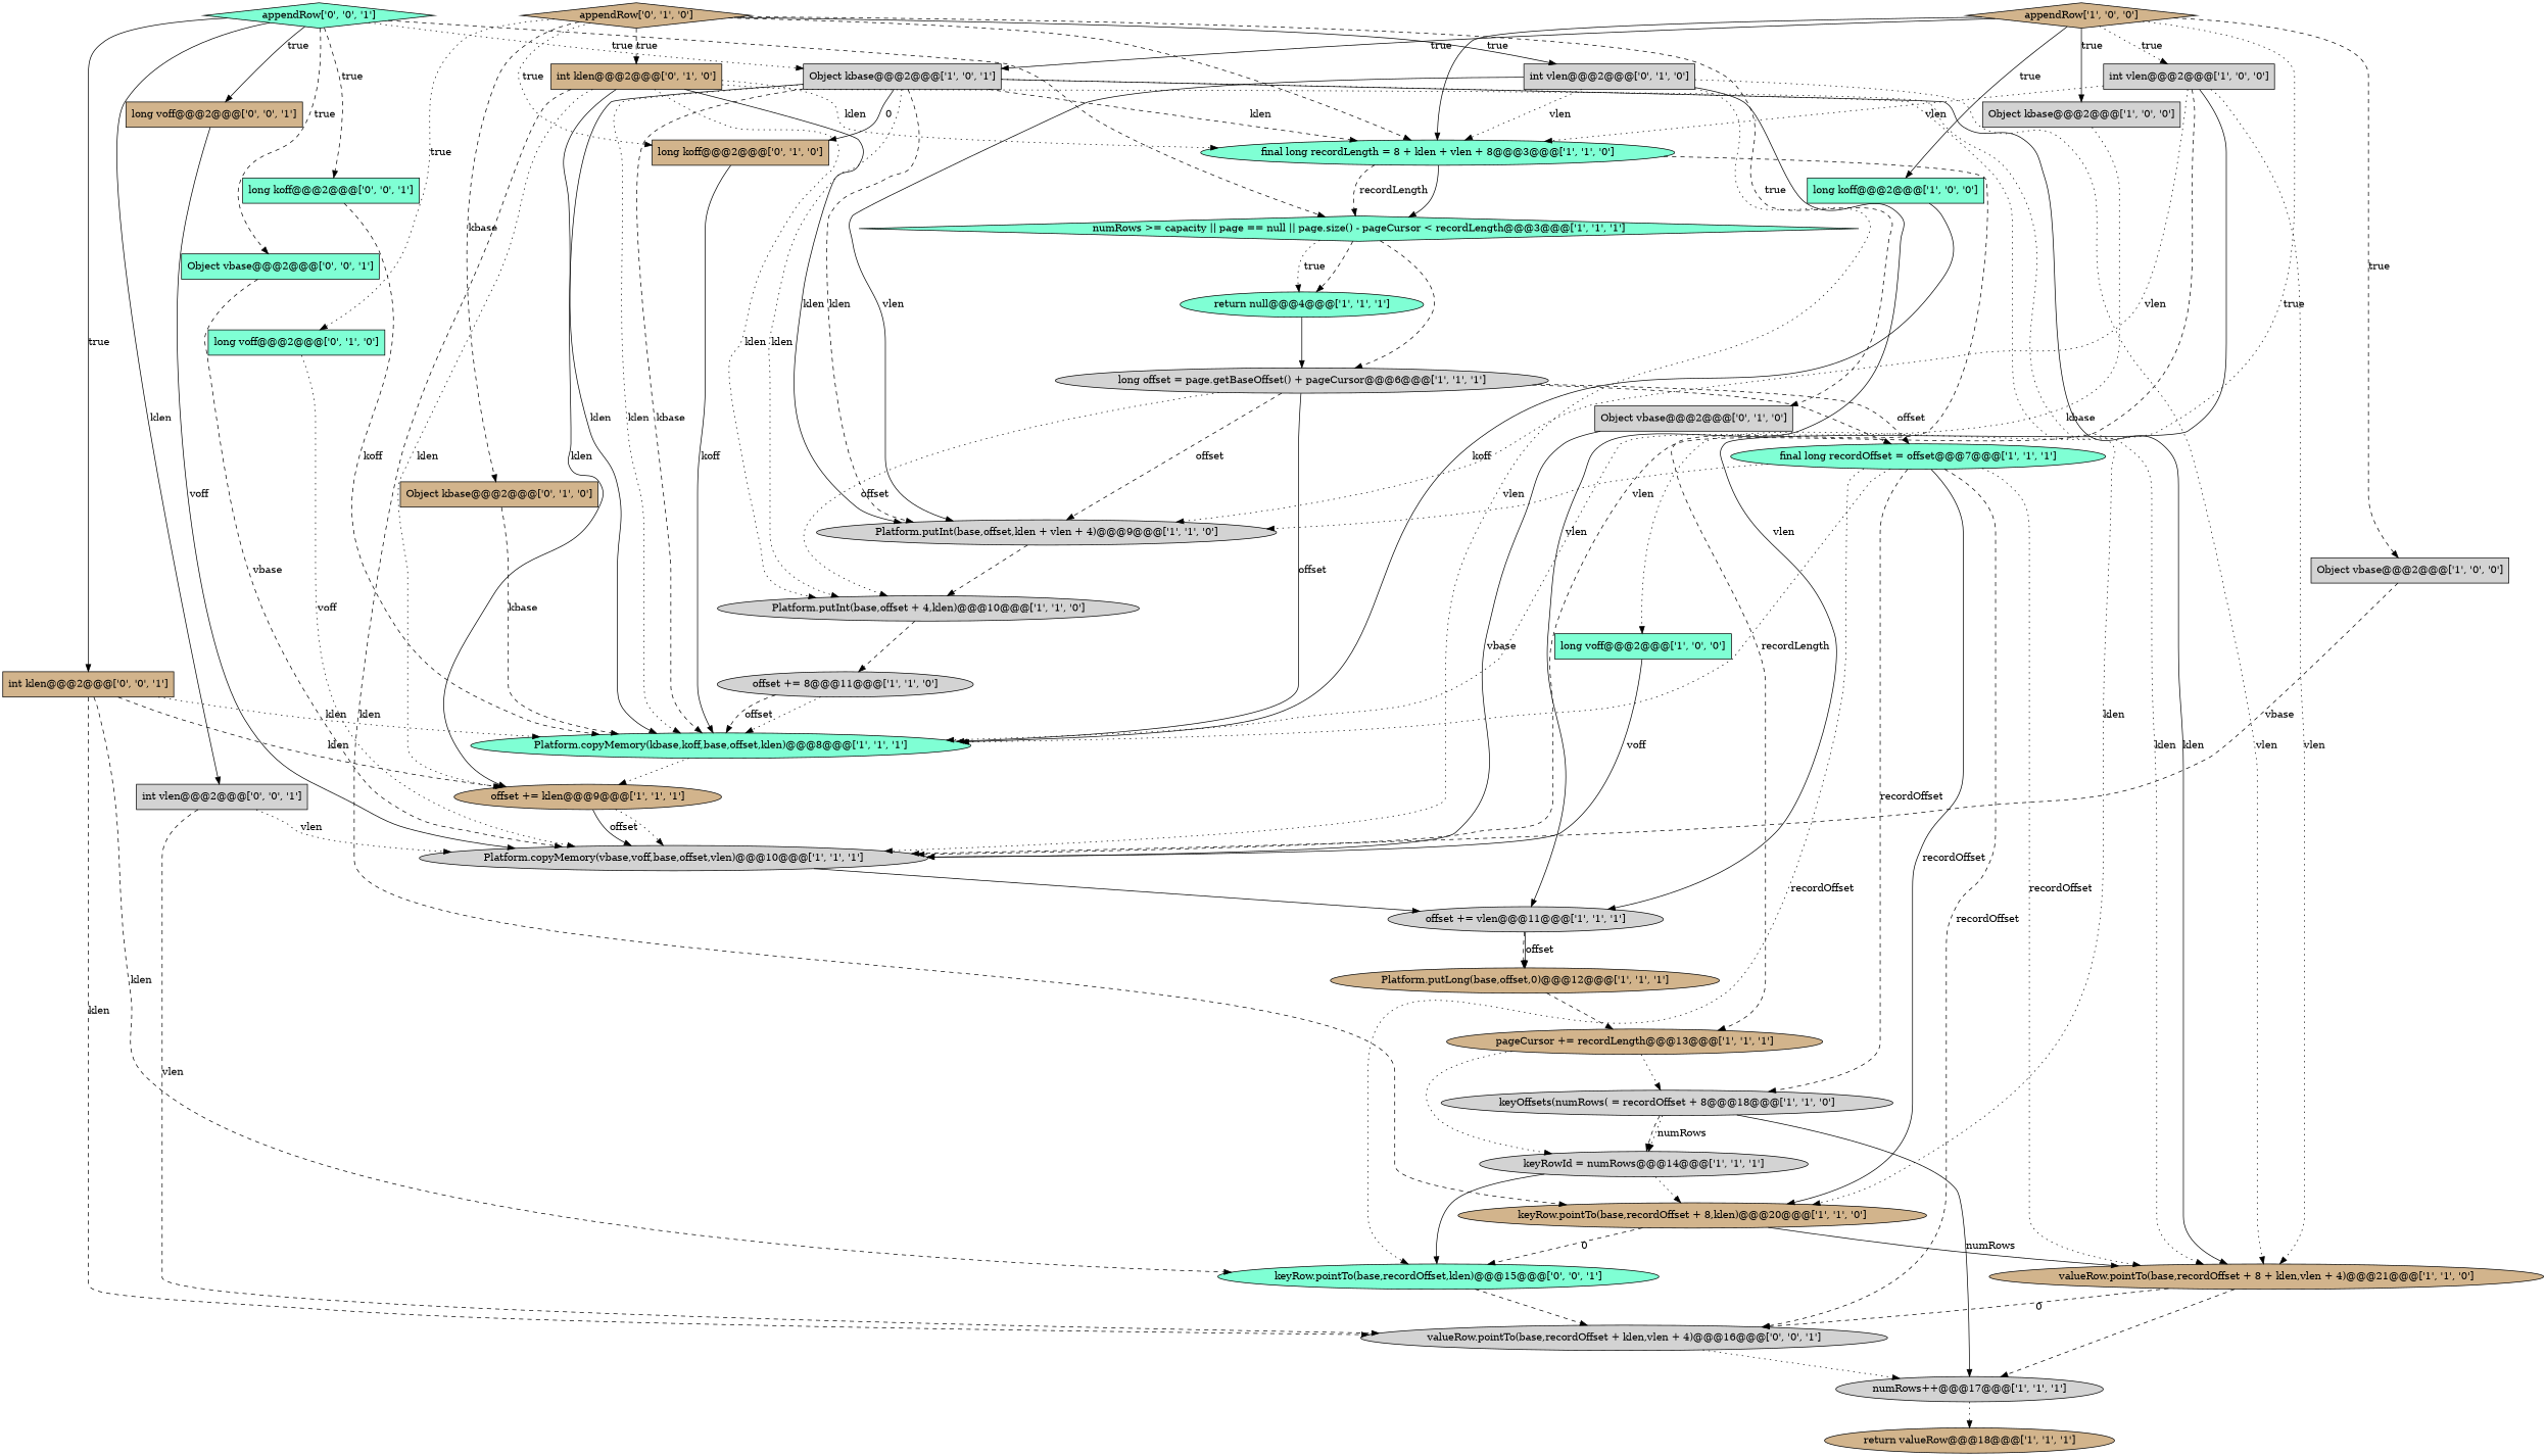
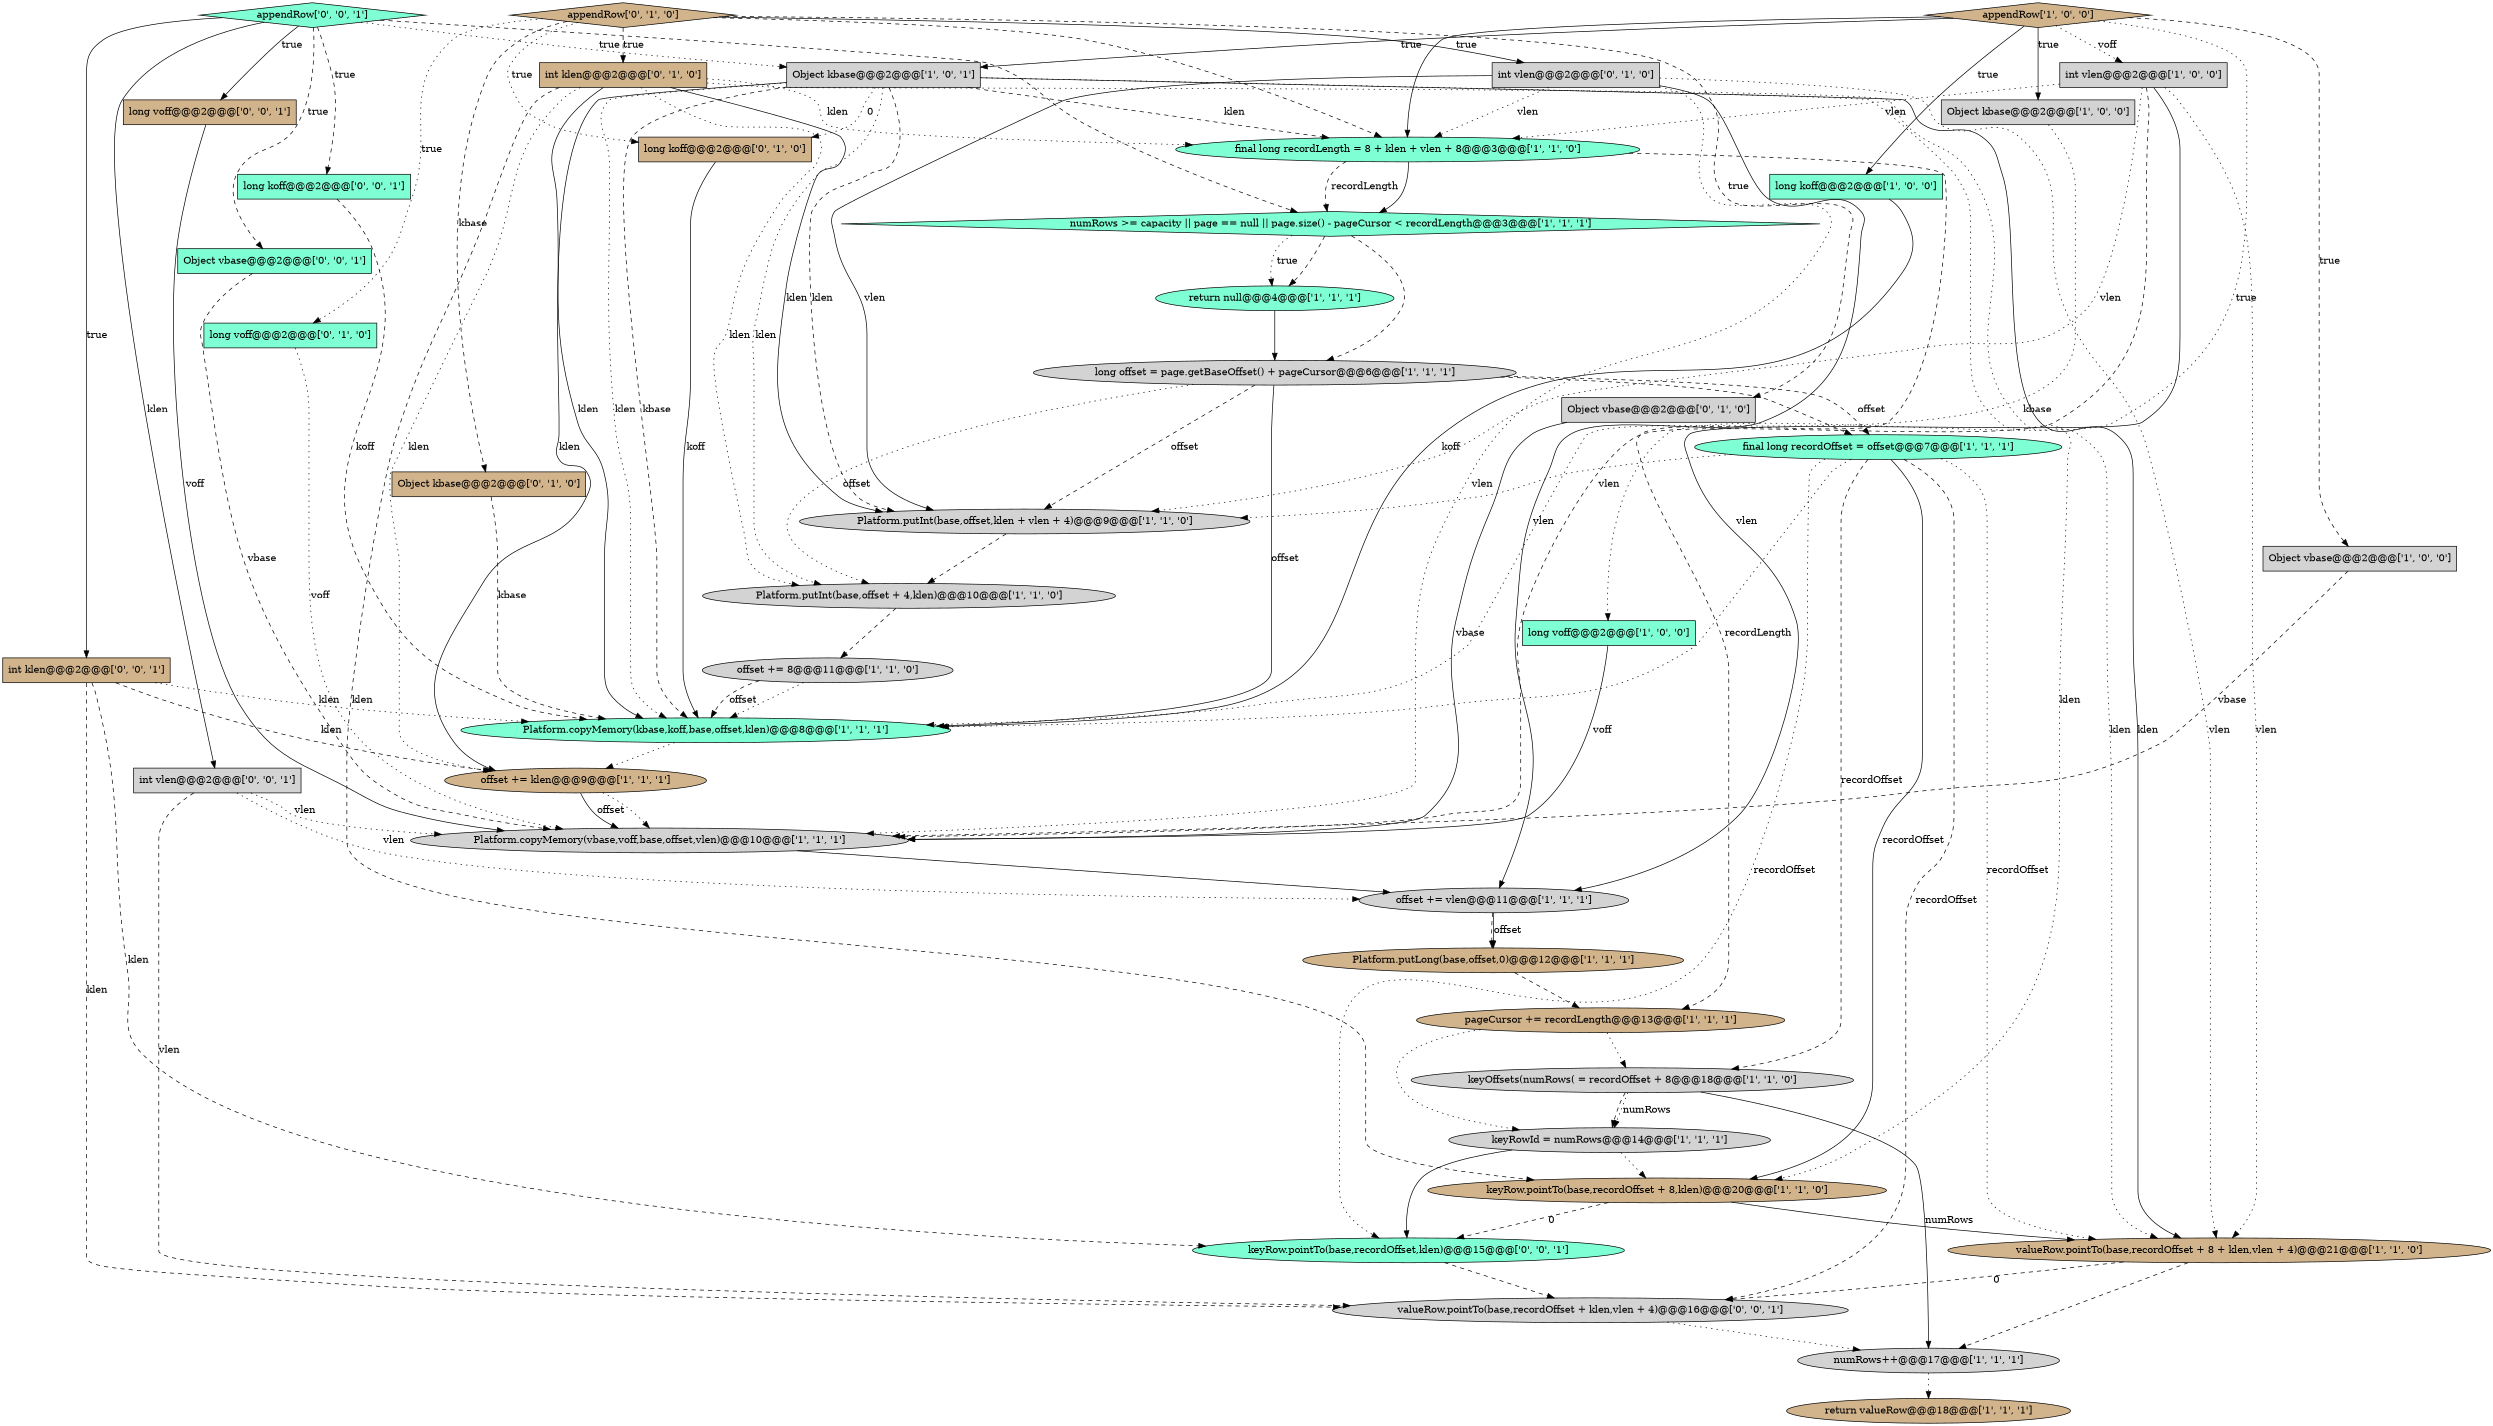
  digraph {
    fontname="DejaVu Serif"
    node [fillcolor=lightgrey fontname="DejaVu Serif" shape=ellipse style=filled]
    edge [fontname="DejaVu Serif" style=dashed]
    n1 [label="Object kbase@@@2@@@['1', '0', '1']" shape=box]
    n2 [fillcolor=tan label="keyRow.pointTo(base,recordOffset + 8,klen)@@@20@@@['1', '1', '0']"]
    n3 [fillcolor=aquamarine label="final long recordLength = 8 + klen + vlen + 8@@@3@@@['1', '1', '0']"]
    n4 [fillcolor=tan label="long koff@@@2@@@['0', '1', '0']" shape=box]
    n5 [label="Platform.putInt(base,offset + 4,klen)@@@10@@@['1', '1', '0']"]
    n6 [fillcolor=tan label="offset += klen@@@9@@@['1', '1', '1']"]
    n7 [label="Platform.putInt(base,offset,klen + vlen + 4)@@@9@@@['1', '1', '0']"]
    n8 [fillcolor=tan label="valueRow.pointTo(base,recordOffset + 8 + klen,vlen + 4)@@@21@@@['1', '1', '0']"]
    n9 [fillcolor=aquamarine label="Platform.copyMemory(kbase,koff,base,offset,klen)@@@8@@@['1', '1', '1']"]
    n10 [fillcolor=aquamarine label="keyRow.pointTo(base,recordOffset,klen)@@@15@@@['0', '0', '1']"]
    n11 [fillcolor=aquamarine label="numRows >= capacity || page == null || page.size() - pageCursor < recordLength@@@3@@@['1', '1', '1']" shape=diamond]
    n12 [fillcolor=tan label="pageCursor += recordLength@@@13@@@['1', '1', '1']"]
    n13 [label="offset += 8@@@11@@@['1', '1', '0']"]
    n14 [label="Platform.copyMemory(vbase,voff,base,offset,vlen)@@@10@@@['1', '1', '1']"]
    n15 [label="numRows++@@@17@@@['1', '1', '1']"]
    n16 [label="valueRow.pointTo(base,recordOffset + klen,vlen + 4)@@@16@@@['0', '0', '1']"]
    n17 [fillcolor=aquamarine label="long voff@@@2@@@['0', '1', '0']" shape=box]
    n18 [label="offset += vlen@@@11@@@['1', '1', '1']"]
    n19 [label="keyRowId = numRows@@@14@@@['1', '1', '1']"]
    n20 [label="Object vbase@@@2@@@['1', '0', '0']" shape=box]
    n21 [fillcolor=aquamarine label="return null@@@4@@@['1', '1', '1']"]
    n22 [label="long offset = page.getBaseOffset() + pageCursor@@@6@@@['1', '1', '1']"]
    n23 [fillcolor=aquamarine label="final long recordOffset = offset@@@7@@@['1', '1', '1']"]
    n24 [label="keyOffsets(numRows( = recordOffset + 8@@@18@@@['1', '1', '0']"]
    n25 [fillcolor=aquamarine label="long voff@@@2@@@['1', '0', '0']" shape=box]
    n26 [label="int vlen@@@2@@@['1', '0', '0']" shape=box]
    n27 [fillcolor=tan label="Platform.putLong(base,offset,0)@@@12@@@['1', '1', '1']"]
    n28 [fillcolor=tan label="appendRow['0', '1', '0']" shape=diamond]
    n29 [label="Object vbase@@@2@@@['0', '1', '0']" shape=box]
    n30 [fillcolor=tan label="int klen@@@2@@@['0', '1', '0']" shape=box]
    n31 [label="int vlen@@@2@@@['0', '1', '0']" shape=box]
    n32 [fillcolor=tan label="Object kbase@@@2@@@['0', '1', '0']" shape=box]
    n33 [fillcolor=tan label="appendRow['1', '0', '0']" shape=diamond]
    n34 [label="Object kbase@@@2@@@['1', '0', '0']" shape=box]
    n35 [fillcolor=aquamarine label="long koff@@@2@@@['1', '0', '0']" shape=box]
    n36 [fillcolor=tan label="return valueRow@@@18@@@['1', '1', '1']"]
    n37 [fillcolor=aquamarine label="appendRow['0', '0', '1']" shape=diamond]
    n38 [fillcolor=tan label="long voff@@@2@@@['0', '0', '1']" shape=box]
    n39 [fillcolor=tan label="int klen@@@2@@@['0', '0', '1']" shape=box]
    n40 [label="int vlen@@@2@@@['0', '0', '1']" shape=box]
    n41 [fillcolor=aquamarine label="long koff@@@2@@@['0', '0', '1']" shape=box]
    n42 [fillcolor=aquamarine label="Object vbase@@@2@@@['0', '0', '1']" shape=box]
    n1 -> n2 [label=klen style=dotted]
    n1 -> n3 [label=klen]
-   n1 -> n4 [label=0 style=solid]
+   n1 -> n4 [label=0 style=dotted]
    n1 -> n5 [label=klen style=dotted]
    n1 -> n6 [label=klen style=solid]
    n1 -> n7 [label=klen]
    n1 -> n8 [label=klen style=solid]
    n1 -> n9 [label=klen style=dotted]
    n1 -> n9 [label=kbase]
    n2 -> n8 [style=solid]
    n2 -> n10 [label=0]
    n3 -> n11 [label=recordLength]
    n3 -> n11 [style=solid]
    n3 -> n12 [label=recordLength]
    n4 -> n9 [label=koff style=solid]
    n5 -> n13
    n6 -> n14 [label=offset style=solid]
    n6 -> n14 [style=dotted]
    n7 -> n5
    n8 -> n15
    n8 -> n16 [label=0]
    n9 -> n6 [style=dotted]
    n10 -> n16
    n11 -> n21
    n11 -> n21 [label=true style=dotted]
    n11 -> n22
    n12 -> n19 [style=dotted]
    n12 -> n24 [style=dotted]
    n13 -> n9 [style=dotted]
    n13 -> n9 [label=offset]
    n14 -> n18 [style=solid]
    n15 -> n36 [style=dotted]
    n16 -> n15 [style=dotted]
    n17 -> n14 [label=voff style=dotted]
    n18 -> n27
    n18 -> n27 [label=offset style=solid]
    n19 -> n2 [style=dotted]
    n19 -> n10 [style=solid]
    n20 -> n14 [label=vbase]
    n21 -> n22 [style=solid]
    n22 -> n5 [label=offset style=dotted]
    n22 -> n7 [label=offset]
    n22 -> n9 [label=offset style=solid]
    n22 -> n23 [label=offset]
    n22 -> n23
    n23 -> n2 [label=recordOffset style=solid]
    n23 -> n7 [style=dotted]
    n23 -> n8 [label=recordOffset style=dotted]
    n23 -> n9 [style=dotted]
    n23 -> n10 [label=recordOffset style=dotted]
    n23 -> n16 [label=recordOffset]
    n23 -> n24 [label=recordOffset]
    n24 -> n15 [label=numRows style=solid]
    n24 -> n19 [label=numRows style=dotted]
    n24 -> n19
    n25 -> n14 [label=voff style=solid]
    n26 -> n3 [label=vlen style=dotted]
    n26 -> n7 [label=vlen style=dotted]
    n26 -> n8 [label=vlen style=dotted]
    n26 -> n14 [label=vlen]
    n26 -> n18 [label=vlen style=solid]
    n27 -> n12
    n28 -> n3
    n28 -> n4 [label=true style=dotted]
    n28 -> n17 [label=true style=dotted]
    n28 -> n29 [label=true]
    n28 -> n30 [label=true]
    n28 -> n31 [label=true style=solid]
    n28 -> n32 [label=kbase]
    n29 -> n14 [label=vbase style=solid]
    n30 -> n2 [label=klen]
    n30 -> n3 [label=klen style=dotted]
    n30 -> n5 [label=klen style=dotted]
    n30 -> n6 [label=klen style=dotted]
    n30 -> n7 [label=klen style=solid]
    n30 -> n8 [label=klen style=dotted]
    n30 -> n9 [label=klen style=solid]
    n31 -> n3 [label=vlen style=dotted]
    n31 -> n7 [label=vlen style=solid]
    n31 -> n8 [label=vlen style=dotted]
    n31 -> n14 [label=vlen style=dotted]
    n31 -> n18 [label=vlen style=solid]
    n32 -> n9 [label=kbase]
    n33 -> n1 [label=true style=solid]
    n33 -> n3 [style=solid]
    n33 -> n20 [label=true]
    n33 -> n25 [label=true style=dotted]
-   n33 -> n26 [label=true style=dotted]
+   n33 -> n26 [label=voff style=dotted]
    n33 -> n34 [label=true style=solid]
    n33 -> n35 [label=true style=solid]
    n34 -> n9 [label=kbase style=dotted]
    n35 -> n9 [label=koff style=solid]
    n37 -> n1 [label=true style=dotted]
    n37 -> n11
    n37 -> n38 [label=true style=solid]
    n37 -> n39 [label=true style=solid]
    n37 -> n40 [label=klen style=solid]
    n37 -> n41 [label=true]
    n37 -> n42 [label=true]
    n38 -> n14 [label=voff style=solid]
    n39 -> n6 [label=klen]
    n39 -> n9 [label=klen style=dotted]
    n39 -> n10 [label=klen]
    n39 -> n16 [label=klen]
    n40 -> n14 [label=vlen style=dotted]
    n40 -> n16 [label=vlen]
+   n40 -> n18 [label=vlen style=dotted]
    n41 -> n9 [label=koff]
    n42 -> n14 [label=vbase]
  }
